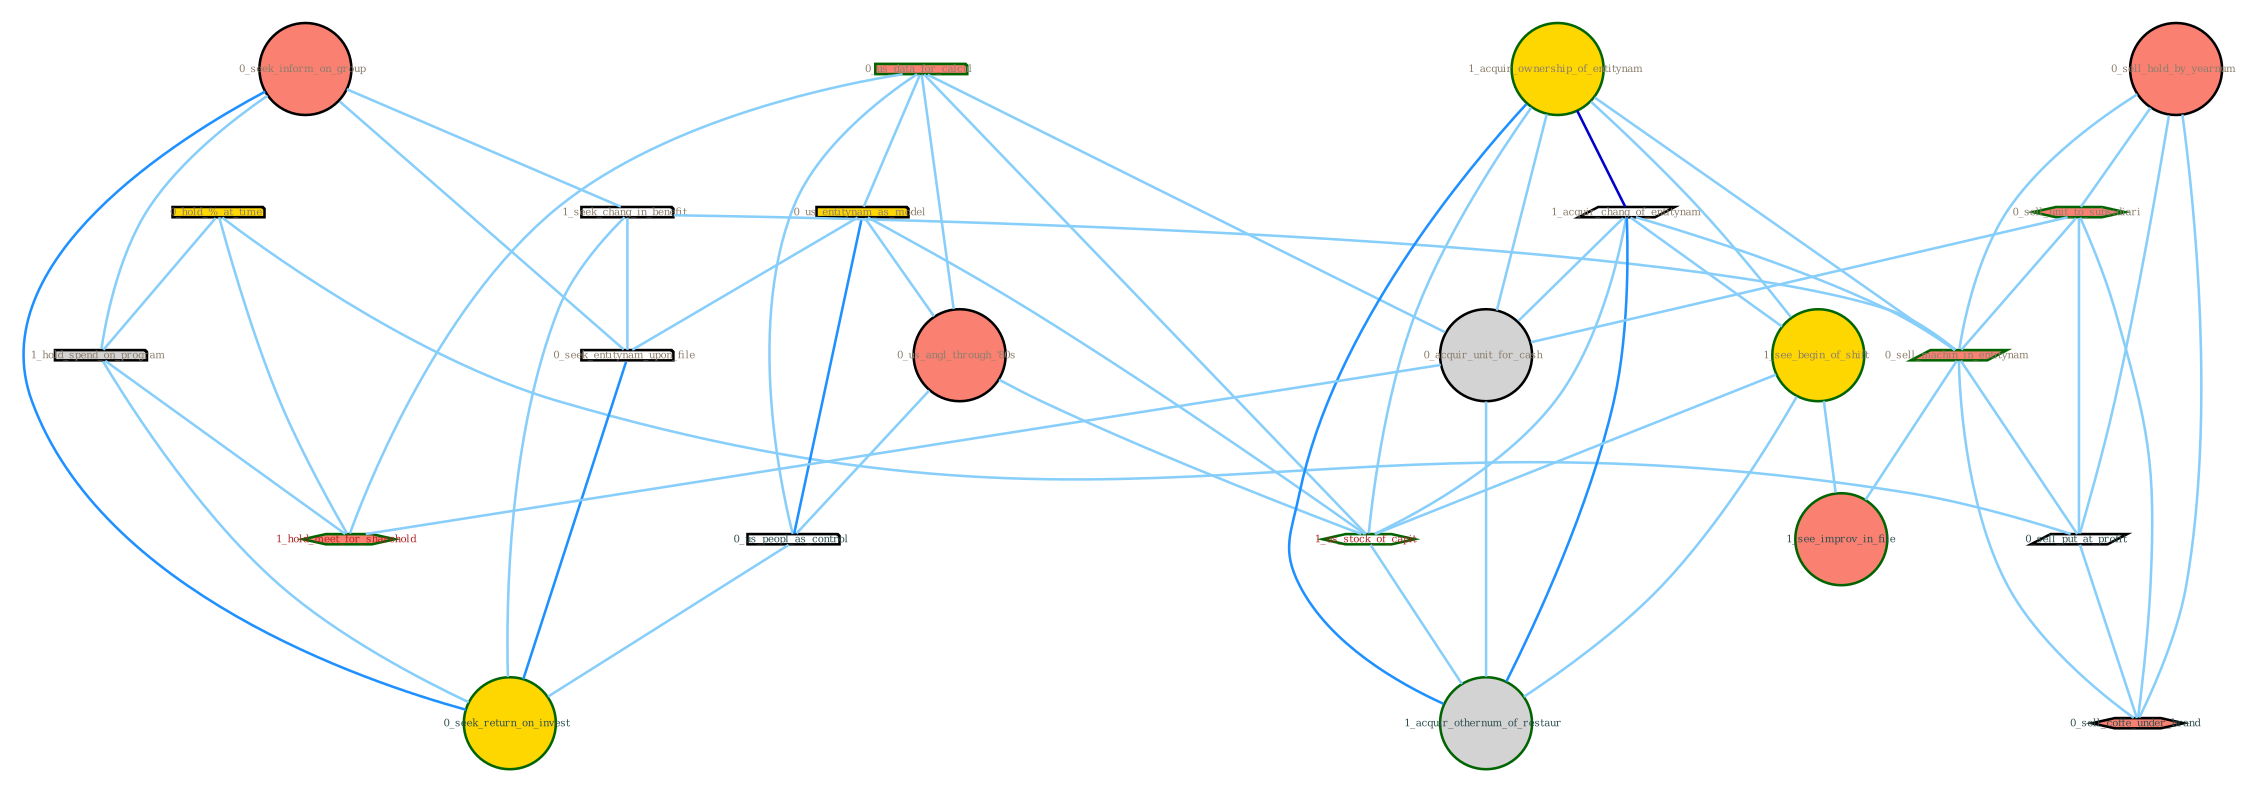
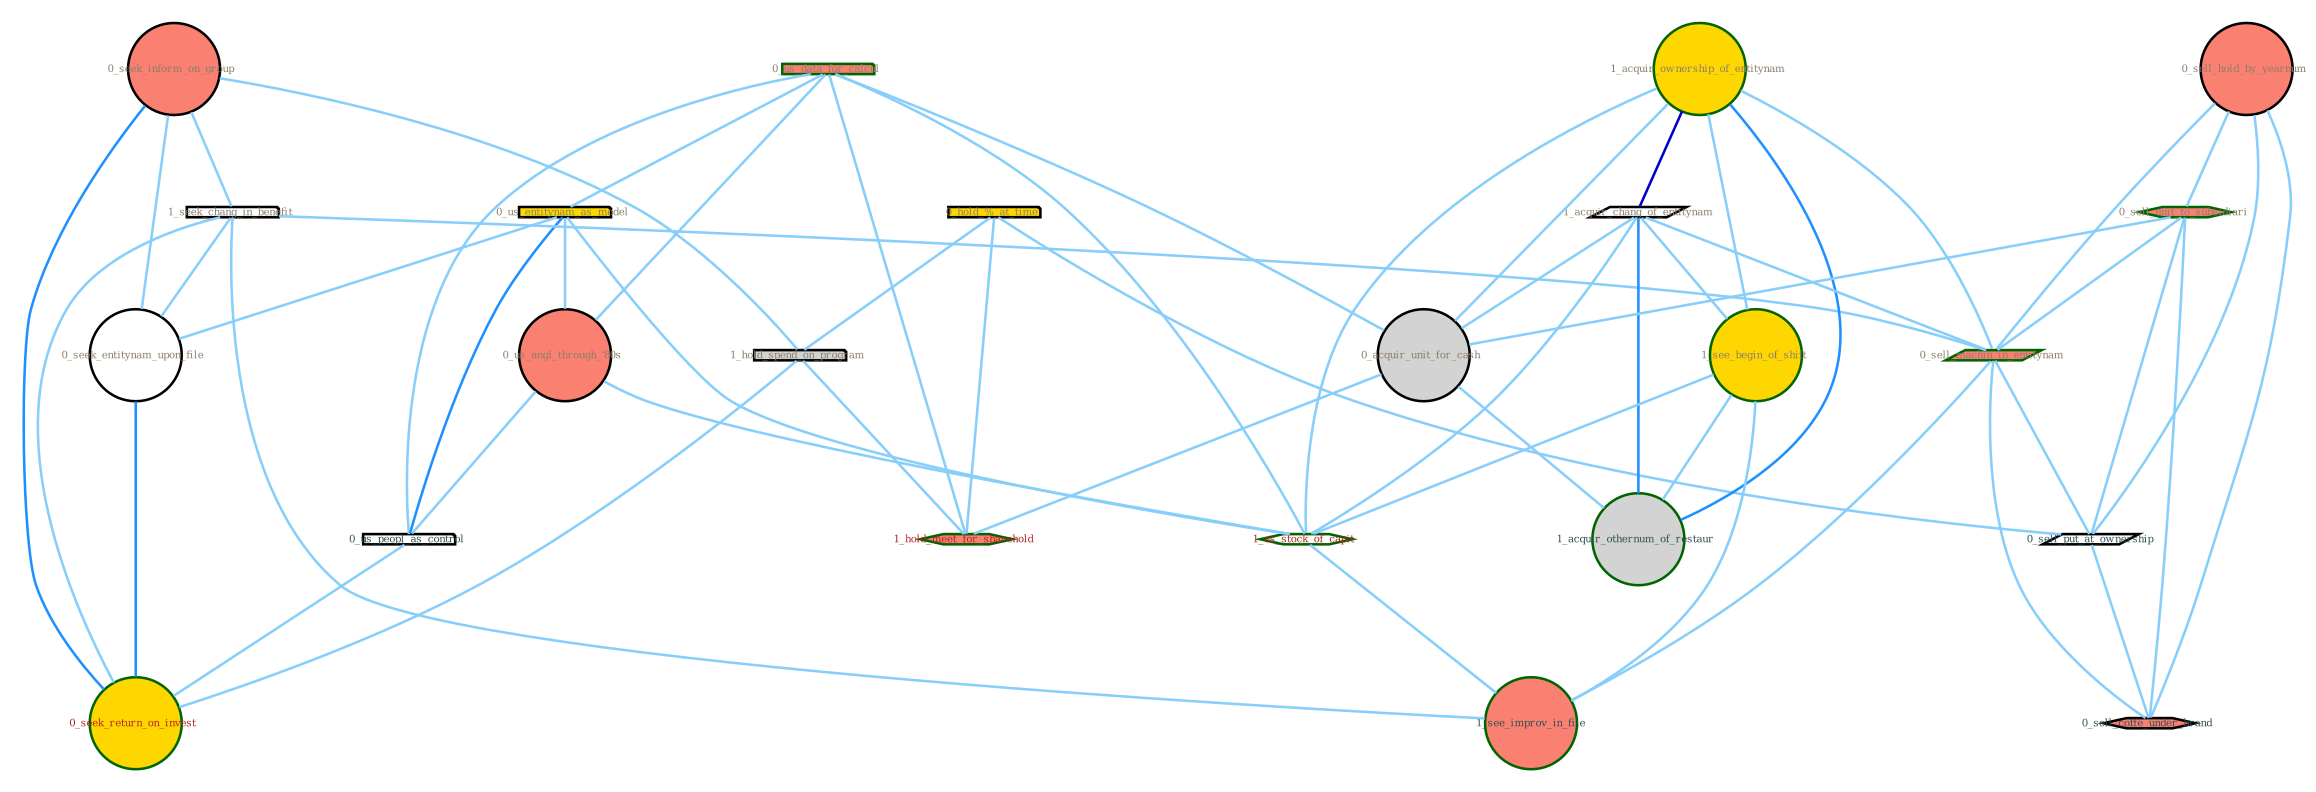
  graph {
    node [color=black fillcolor=salmon fixedsize=true fontcolor="#8b7d6b" fontsize=4 shape=circle style=filled]
    edge [color="#87cefa" w=1]
    "0_seek_inform_on_group " [height=.06 width=.5]
    "0_us_data_for_calcul " [color=darkgreen height=.06 shape=note width=.5]
    "0_hold_%_at_time " [fillcolor=gold height=.06 shape=note width=.5]
    "0_us_entitynam_as_model " [fillcolor=gold height=.06 shape=note width=.5]
    "1_seek_chang_in_benefit " [fillcolor=white height=.06 shape=note width=.5]
    "0_us_angl_through_'80s " [height=.06 width=.5]
    "1_acquir_ownership_of_entitynam " [color=darkgreen fillcolor=gold height=.06 width=.5]
    "1_hold_spend_on_program " [fillcolor=lightgrey height=.06 shape=note width=.5]
    "0_sell_hold_by_yearnum " [height=.06 width=.5]
    n10 [fillcolor=white height=.06 label="1_acquir_chang_of_entitynam" shape=parallelogram width=.5]
    "0_sell_unit_to_subsidiari " [color=darkgreen height=.06 shape=hexagon width=.5]
    "1_see_begin_of_shift " [color=darkgreen fillcolor=gold height=.06 width=.5]
-   "0_seek_entitynam_upon_file " [fillcolor=white height=.06 shape=note width=.5]
+   "0_seek_entitynam_upon_file " [fillcolor=white height=.06 width=.5]
    "0_sell_machin_in_entitynam " [color=darkgreen height=.06 shape=parallelogram width=.5]
    "0_acquir_unit_for_cash " [fillcolor=lightgrey height=.06 width=.5]
    "1_us_stock_of_capit " [color=darkgreen fillcolor=white fontcolor="#b22222" height=.06 shape=hexagon width=.5]
    "1_hold_meet_for_sharehold " [color=darkgreen fontcolor="#b22222" height=.06 shape=hexagon width=.5]
-   "0_seek_return_on_invest " [color=darkgreen fillcolor=gold fontcolor="#2f4f4f" height=.06 width=.5]
+   "0_seek_return_on_invest " [color=darkgreen fillcolor=gold fontcolor="#b22222" height=.06 width=.5]
    "0_us_peopl_as_control " [fillcolor=white fontcolor="#2f4f4f" height=.06 shape=note width=.5]
-   "0_sell_put_at_profit " [fillcolor=white fontcolor="#2f4f4f" height=.06 shape=parallelogram width=.5]
+   "0_sell_put_at_profit " [fillcolor=white fontcolor="#2f4f4f" height=.06 shape=parallelogram width=.5 label="0_sell_put_at_ownership"]
    n21 [color=darkgreen fontcolor="#2f4f4f" height=.06 label="1_see_improv_in_file" width=.5]
    "1_acquir_othernum_of_restaur " [color=darkgreen fillcolor=lightgrey fontcolor="#2f4f4f" height=.06 width=.5]
    "0_sell_coffe_under_brand " [fontcolor="#2f4f4f" height=.06 shape=hexagon width=.5]
    subgraph sub_1 {
      "0_seek_inform_on_group "
      "0_us_data_for_calcul "
      "0_hold_%_at_time "
      "0_us_entitynam_as_model "
      "1_seek_chang_in_benefit "
      "0_us_angl_through_'80s "
      "1_acquir_ownership_of_entitynam "
      "1_hold_spend_on_program "
      "0_sell_hold_by_yearnum "
      n10
      "0_sell_unit_to_subsidiari "
      "1_see_begin_of_shift "
      "0_seek_entitynam_upon_file "
      "0_sell_machin_in_entitynam "
      "0_acquir_unit_for_cash "
    }
    subgraph sub_2 {
      "1_us_stock_of_capit "
      "1_hold_meet_for_sharehold "
    }
    "0_seek_inform_on_group " -- "1_seek_chang_in_benefit "
    "0_seek_inform_on_group " -- "1_hold_spend_on_program "
    "0_seek_inform_on_group " -- "0_seek_entitynam_upon_file "
    "0_seek_inform_on_group " -- "0_seek_return_on_invest " [color="#1e90ff" w=2]
    "0_us_data_for_calcul " -- "0_us_entitynam_as_model "
    "0_us_data_for_calcul " -- "0_us_angl_through_'80s "
    "0_us_data_for_calcul " -- "0_acquir_unit_for_cash "
    "0_us_data_for_calcul " -- "1_us_stock_of_capit "
    "0_us_data_for_calcul " -- "1_hold_meet_for_sharehold "
    "0_us_data_for_calcul " -- "0_us_peopl_as_control "
    "0_hold_%_at_time " -- "1_hold_spend_on_program "
    "0_hold_%_at_time " -- "1_hold_meet_for_sharehold "
    "0_hold_%_at_time " -- "0_sell_put_at_profit "
    "0_us_entitynam_as_model " -- "0_us_angl_through_'80s "
    "0_us_entitynam_as_model " -- "0_seek_entitynam_upon_file "
    "0_us_entitynam_as_model " -- "1_us_stock_of_capit "
    "0_us_entitynam_as_model " -- "0_us_peopl_as_control " [color="#1e90ff" w=2]
    "1_seek_chang_in_benefit " -- "0_seek_entitynam_upon_file "
    "1_seek_chang_in_benefit " -- "0_sell_machin_in_entitynam "
    "1_seek_chang_in_benefit " -- "0_seek_return_on_invest "
+   "1_seek_chang_in_benefit " -- n21
    "0_us_angl_through_'80s " -- "1_us_stock_of_capit "
    "0_us_angl_through_'80s " -- "0_us_peopl_as_control "
    "1_acquir_ownership_of_entitynam " -- n10 [color="#0000cd" w=3]
    "1_acquir_ownership_of_entitynam " -- "1_see_begin_of_shift "
    "1_acquir_ownership_of_entitynam " -- "0_sell_machin_in_entitynam "
    "1_acquir_ownership_of_entitynam " -- "0_acquir_unit_for_cash "
    "1_acquir_ownership_of_entitynam " -- "1_us_stock_of_capit "
    "1_acquir_ownership_of_entitynam " -- "1_acquir_othernum_of_restaur " [color="#1e90ff" w=2]
    "1_hold_spend_on_program " -- "1_hold_meet_for_sharehold "
    "1_hold_spend_on_program " -- "0_seek_return_on_invest "
    "0_sell_hold_by_yearnum " -- "0_sell_unit_to_subsidiari "
    "0_sell_hold_by_yearnum " -- "0_sell_machin_in_entitynam "
    "0_sell_hold_by_yearnum " -- "0_sell_put_at_profit "
    "0_sell_hold_by_yearnum " -- "0_sell_coffe_under_brand "
    n10 -- "1_see_begin_of_shift "
    n10 -- "0_sell_machin_in_entitynam "
    n10 -- "0_acquir_unit_for_cash "
    n10 -- "1_us_stock_of_capit "
    n10 -- "1_acquir_othernum_of_restaur " [color="#1e90ff" w=2]
    "0_sell_unit_to_subsidiari " -- "0_sell_machin_in_entitynam "
    "0_sell_unit_to_subsidiari " -- "0_acquir_unit_for_cash "
    "0_sell_unit_to_subsidiari " -- "0_sell_put_at_profit "
    "0_sell_unit_to_subsidiari " -- "0_sell_coffe_under_brand "
    "1_see_begin_of_shift " -- "1_us_stock_of_capit "
    "1_see_begin_of_shift " -- n21
    "1_see_begin_of_shift " -- "1_acquir_othernum_of_restaur "
    "0_seek_entitynam_upon_file " -- "0_seek_return_on_invest " [color="#1e90ff"]
    "0_sell_machin_in_entitynam " -- "0_sell_put_at_profit "
    "0_sell_machin_in_entitynam " -- n21
    "0_sell_machin_in_entitynam " -- "0_sell_coffe_under_brand "
    "0_acquir_unit_for_cash " -- "1_hold_meet_for_sharehold "
    "0_acquir_unit_for_cash " -- "1_acquir_othernum_of_restaur "
-   "1_us_stock_of_capit " -- "1_acquir_othernum_of_restaur "
+   "1_us_stock_of_capit " -- n21
    "0_us_peopl_as_control " -- "0_seek_return_on_invest "
    "0_sell_put_at_profit " -- "0_sell_coffe_under_brand "
  }
